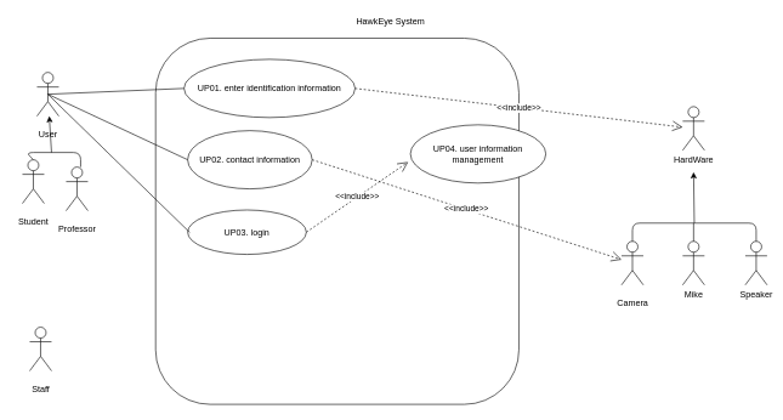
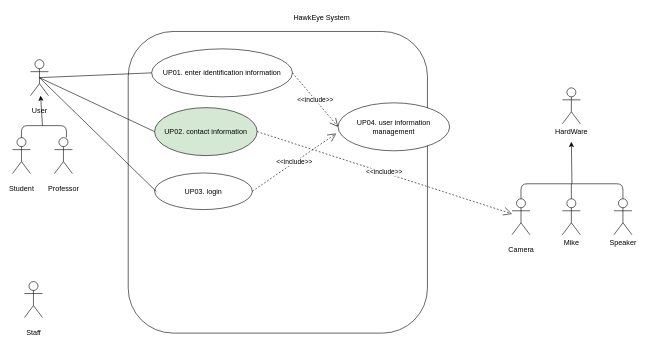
  <mxCell id="0" />
  <mxCell id="1" parent="0" />
- <mxCell value="&lt;p&gt;Staff&lt;/p&gt;" id="2" parent="1" style="shape=umlActor;verticalLabelPosition=bottom;verticalAlign=top;html=1;outlineConnect=0;" vertex="1"><mxGeometry as="geometry" height="60" width="30" x="40" y="449" /></mxCell>
+ <mxCell value="&lt;p&gt;Staff&lt;/p&gt;" id="2" parent="1" style="shape=umlActor;verticalLabelPosition=bottom;verticalAlign=top;html=1;outlineConnect=0;" vertex="1"><mxGeometry x="40" y="469" as="geometry" height="60" width="30" /></mxCell>
  <mxCell value="" id="3" parent="1" style="rounded=1;whiteSpace=wrap;html=1;" vertex="1"><mxGeometry as="geometry" height="503" width="499" x="213" y="52" /></mxCell>
  <mxCell value="" id="4" parent="1" style="group" vertex="1" connectable="0"><mxGeometry as="geometry" height="245" width="200" x="853" y="146" /></mxCell>
  <mxCell value="Speaker" id="5" parent="4" style="shape=umlActor;verticalLabelPosition=bottom;verticalAlign=top;html=1;outlineConnect=0;" vertex="1"><mxGeometry as="geometry" height="60" width="30" x="170" y="185" /></mxCell>
  <mxCell value="Mike" id="6" parent="4" style="shape=umlActor;verticalLabelPosition=bottom;verticalAlign=top;html=1;outlineConnect=0;" vertex="1"><mxGeometry as="geometry" height="60" width="30" x="84" y="185" /></mxCell>
  <mxCell value="&lt;p&gt;Camera&lt;/p&gt;" id="7" parent="4" style="shape=umlActor;verticalLabelPosition=bottom;verticalAlign=top;html=1;outlineConnect=0;" vertex="1"><mxGeometry as="geometry" height="60" width="30" y="185" /></mxCell>
  <mxCell value="HardWare" id="8" parent="4" style="shape=umlActor;verticalLabelPosition=bottom;verticalAlign=top;html=1;outlineConnect=0;" vertex="1"><mxGeometry as="geometry" height="60" width="30" x="84" /></mxCell>
  <mxCell value="" id="9" parent="4" style="endArrow=none;html=1;exitX=0.5;exitY=0;exitDx=0;exitDy=0;exitPerimeter=0;" source="6" edge="1"><mxGeometry as="geometry" height="50" width="50" relative="1"><mxPoint as="sourcePoint" x="60" y="-40" /><mxPoint as="targetPoint" x="99" y="160" /></mxGeometry></mxCell>
  <mxCell value="" id="10" parent="4" style="endArrow=none;html=1;exitX=0.5;exitY=0;exitDx=0;exitDy=0;exitPerimeter=0;entryX=0.5;entryY=0;entryDx=0;entryDy=0;entryPerimeter=0;" target="5" source="7" edge="1"><mxGeometry as="geometry" height="50" width="50" relative="1"><mxPoint as="sourcePoint" x="60" y="-40" /><mxPoint as="targetPoint" x="110" y="-90" /><Array as="points"><mxPoint x="15" y="160" /><mxPoint x="185" y="160" /></Array></mxGeometry></mxCell>
  <mxCell value="" id="11" parent="4" style="endArrow=classic;html=1;" edge="1"><mxGeometry as="geometry" height="50" width="50" relative="1"><mxPoint as="sourcePoint" x="100" y="160" /><mxPoint as="targetPoint" x="99" y="90" /></mxGeometry></mxCell>
  <mxCell value="" id="12" parent="1" style="group" vertex="1" connectable="0"><mxGeometry as="geometry" height="190" width="100" x="20" y="99" /></mxCell>
- <mxCell value="&lt;p&gt;Student&lt;/p&gt;" id="13" parent="12" style="shape=umlActor;verticalLabelPosition=bottom;verticalAlign=top;html=1;outlineConnect=0;" vertex="1"><mxGeometry x="10" y="120" as="geometry" height="60" width="30" /></mxCell>
+ <mxCell value="&lt;p&gt;Student&lt;/p&gt;" id="13" parent="12" style="shape=umlActor;verticalLabelPosition=bottom;verticalAlign=top;html=1;outlineConnect=0;" vertex="1"><mxGeometry as="geometry" height="60" width="30" y="130" /></mxCell>
  <mxCell value="&lt;p&gt;Professor&lt;/p&gt;&lt;p&gt;&lt;br&gt;&lt;/p&gt;" id="14" parent="12" style="shape=umlActor;verticalLabelPosition=bottom;verticalAlign=top;html=1;outlineConnect=0;" vertex="1"><mxGeometry as="geometry" height="60" width="30" x="70" y="130" /></mxCell>
  <mxCell value="&lt;p&gt;User&lt;br&gt;&lt;/p&gt;" id="15" parent="12" style="shape=umlActor;verticalLabelPosition=bottom;verticalAlign=top;html=1;outlineConnect=0;" vertex="1"><mxGeometry as="geometry" height="60" width="30" x="30" /></mxCell>
  <mxCell value="" id="16" parent="12" style="endArrow=none;html=1;exitX=0.5;exitY=0;exitDx=0;exitDy=0;exitPerimeter=0;" source="13" edge="1"><mxGeometry as="geometry" height="50" width="50" relative="1"><mxPoint as="sourcePoint" x="340" y="190" /><mxPoint as="targetPoint" x="90" y="130" /><Array as="points"><mxPoint x="15" y="110" /><mxPoint x="90" y="110" /></Array></mxGeometry></mxCell>
  <mxCell value="" id="17" parent="12" style="endArrow=classic;html=1;" target="15" edge="1"><mxGeometry as="geometry" height="50" width="50" relative="1"><mxPoint as="sourcePoint" x="50" y="110" /><mxPoint as="targetPoint" x="60" y="70" /></mxGeometry></mxCell>
  <mxCell value="HawkEye System" id="18" parent="1" style="text;html=1;strokeColor=none;fillColor=none;align=center;verticalAlign=middle;whiteSpace=wrap;rounded=0;" vertex="1"><mxGeometry as="geometry" height="20" width="146" x="463" y="20" /></mxCell>
  <mxCell value="UP01. enter identification information" id="19" parent="1" style="ellipse;whiteSpace=wrap;html=1;" vertex="1"><mxGeometry x="252" y="81" as="geometry" height="80" width="235" /></mxCell>
  <mxCell value="" id="20" parent="1" style="endArrow=none;html=1;entryX=0;entryY=0.5;entryDx=0;entryDy=0;exitX=0.5;exitY=0.5;exitDx=0;exitDy=0;exitPerimeter=0;" target="19" source="15" edge="1"><mxGeometry as="geometry" height="50" width="50" relative="1"><mxPoint as="sourcePoint" x="71" y="129" /><mxPoint as="targetPoint" x="451" y="292" /></mxGeometry></mxCell>
- <mxCell value="UP02. contact information" id="21" parent="1" style="ellipse;whiteSpace=wrap;html=1;" vertex="1"><mxGeometry as="geometry" height="80" width="171" x="257" y="179" /></mxCell>
+ <mxCell value="UP02. contact information" id="21" parent="1" style="ellipse;whiteSpace=wrap;html=1;fillColor=#d5e8d4;" vertex="1"><mxGeometry as="geometry" height="80" width="171" x="257" y="179" /></mxCell>
  <mxCell value="UP03. login" id="22" parent="1" style="ellipse;whiteSpace=wrap;html=1;" vertex="1"><mxGeometry as="geometry" height="61" width="163" x="257" y="288" /></mxCell>
  <mxCell value="UP04. user information management" id="23" parent="1" style="ellipse;whiteSpace=wrap;html=1;" vertex="1"><mxGeometry as="geometry" height="80" width="186" x="563" y="171" /></mxCell>
- <mxCell value="&amp;lt;&amp;lt;include&amp;gt;&amp;gt;" id="24" parent="1" style="endArrow=open;endSize=12;dashed=1;html=1;exitX=1;exitY=0.5;exitDx=0;exitDy=0;" target="8" source="19" edge="1"><mxGeometry as="geometry" width="160" relative="1"><mxPoint as="sourcePoint" x="413" y="144" /><mxPoint as="targetPoint" x="460" y="257" /></mxGeometry></mxCell>
+ <mxCell value="&amp;lt;&amp;lt;include&amp;gt;&amp;gt;" id="24" parent="1" style="endArrow=open;endSize=12;dashed=1;html=1;entryX=0;entryY=0.5;entryDx=0;entryDy=0;exitX=1;exitY=0.5;exitDx=0;exitDy=0;" target="23" source="19" edge="1"><mxGeometry as="geometry" width="160" relative="1"><mxPoint as="sourcePoint" x="413" y="144" /><mxPoint as="targetPoint" x="460" y="257" /></mxGeometry></mxCell>
  <mxCell value="&amp;lt;&amp;lt;include&amp;gt;&amp;gt;" id="25" parent="1" style="endArrow=open;endSize=12;dashed=1;html=1;entryX=-0.017;entryY=0.638;entryDx=0;entryDy=0;exitX=1;exitY=0.5;exitDx=0;exitDy=0;entryPerimeter=0;" target="23" source="22" edge="1"><mxGeometry as="geometry" width="160" relative="1"><mxPoint as="sourcePoint" x="423" y="209" /><mxPoint as="targetPoint" x="470" y="322" /></mxGeometry></mxCell>
  <mxCell value="&amp;lt;&amp;lt;include&amp;gt;&amp;gt;" id="26" parent="1" style="endArrow=open;endSize=12;dashed=1;html=1;exitX=1;exitY=0.5;exitDx=0;exitDy=0;" target="7" source="21" edge="1"><mxGeometry as="geometry" width="160" relative="1"><mxPoint as="sourcePoint" x="433" y="164" /><mxPoint as="targetPoint" x="506" y="236" /></mxGeometry></mxCell>
  <mxCell value="" id="27" parent="1" style="endArrow=none;html=1;entryX=0;entryY=0.5;entryDx=0;entryDy=0;exitX=0.5;exitY=0.5;exitDx=0;exitDy=0;exitPerimeter=0;" target="21" source="15" edge="1"><mxGeometry as="geometry" height="50" width="50" relative="1"><mxPoint as="sourcePoint" x="112" y="150" /><mxPoint as="targetPoint" x="262" y="131" /></mxGeometry></mxCell>
  <mxCell value="" id="28" parent="1" style="endArrow=none;html=1;" edge="1"><mxGeometry as="geometry" height="50" width="50" relative="1"><mxPoint as="sourcePoint" x="65" y="129" /><mxPoint as="targetPoint" x="260" y="319" /></mxGeometry></mxCell>
